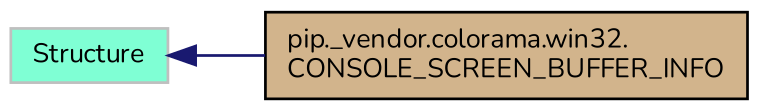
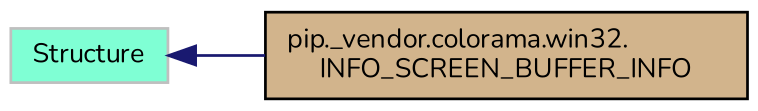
  digraph {
    rankdir=LR
    fontname=Nunito
    node [fontname=Nunito fontsize=10 shape=record style=filled]
-   n1 [color=black fillcolor=tan fontcolor=black height=0.2 label="pip._vendor.colorama.win32.\lCONSOLE_SCREEN_BUFFER_INFO" width=0.4]
+   n1 [color=black fillcolor=tan fontcolor=black height=0.2 label="pip._vendor.colorama.win32.\lINFO_SCREEN_BUFFER_INFO" width=0.4]
    n2 [color=grey75 fillcolor=aquamarine height=0.2 label=Structure width=0.4]
    n2 -> n1 [color=midnightblue dir=back fontname=Nunito fontsize=10 labelfontname=Helvetica labelfontsize=10 style=solid]
  }
